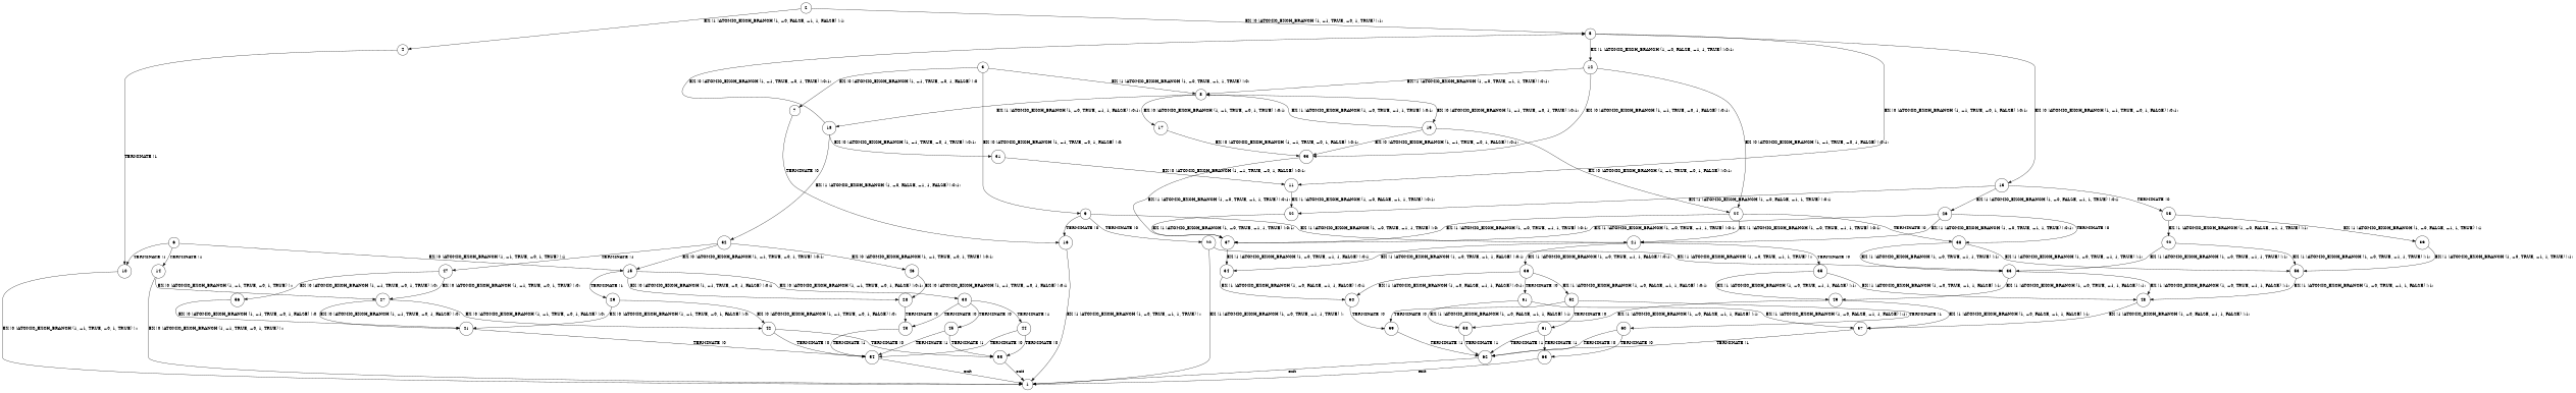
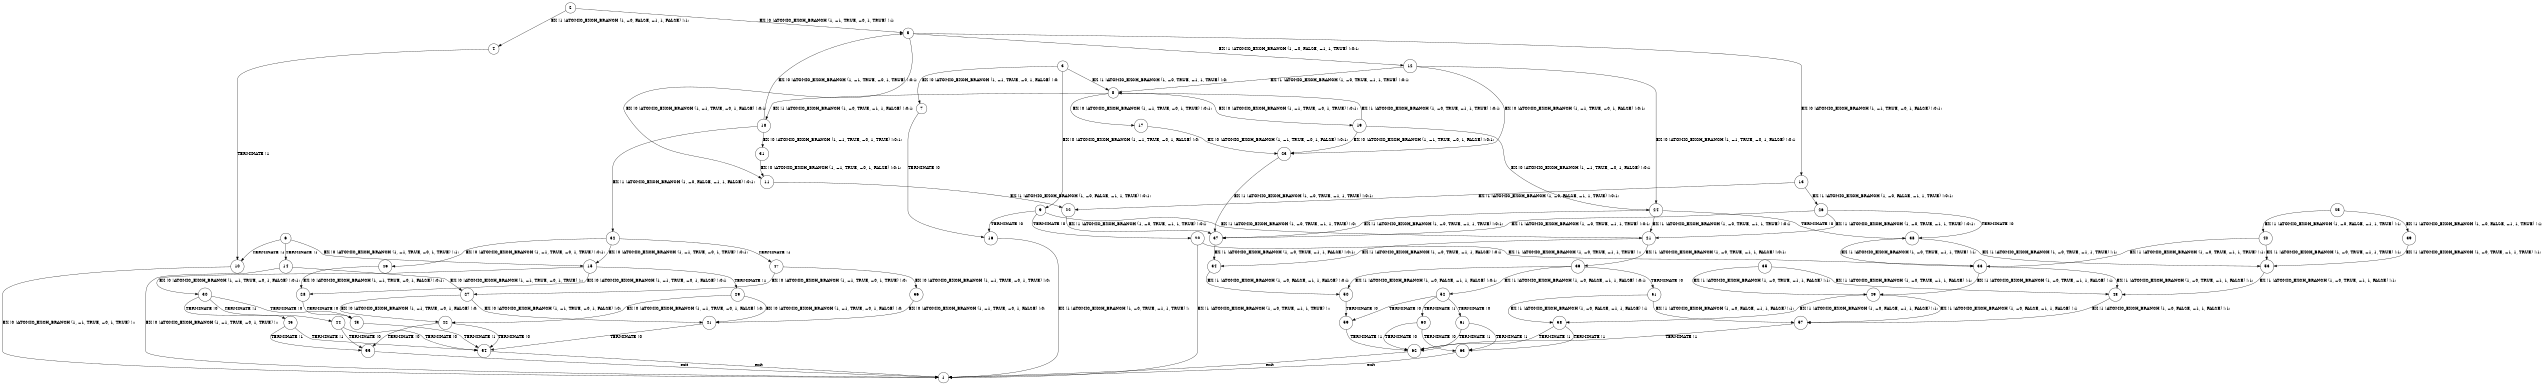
  digraph {
    node [shape=circle]
    2
    4
    5
    3
    7
    8
    9
    10
    11
    12
    13
    6
    14
    15
    16
    17
    18
    19
    20
    21
    1
    22
-   23 [label=93]
+   23
    24
    25
    26
    27
    28
    29
    30
    31
    32
    33
    34
    35
    36
    37
    38
    39
    40
    41
    42
    43
    44
    45
    46
    47
    48
    49
    50
    51
    52
    53
    54
    55
    56
    57
    58
    59
    60
    61
    62
    63
    2 -> 4 [label="EX !1 !ATOMIC_EXCH_BRANCH (1, +0, FALSE, +1, 1, FALSE) !:1:"]
    2 -> 5 [label="EX !0 !ATOMIC_EXCH_BRANCH (1, +1, TRUE, +0, 1, TRUE) !:1:"]
    4 -> 10 [label="TERMINATE !1"]
    5 -> 11 [label="EX !0 !ATOMIC_EXCH_BRANCH (1, +1, TRUE, +0, 1, FALSE) !:0:1:"]
    5 -> 12 [label="EX !1 !ATOMIC_EXCH_BRANCH (1, +0, FALSE, +1, 1, TRUE) !:0:1:"]
    5 -> 13 [label="EX !0 !ATOMIC_EXCH_BRANCH (1, +1, TRUE, +0, 1, FALSE) !:0:1:"]
    3 -> 7 [label="EX !0 !ATOMIC_EXCH_BRANCH (1, +1, TRUE, +0, 1, FALSE) !:0:"]
    3 -> 8 [label="EX !1 !ATOMIC_EXCH_BRANCH (1, +0, TRUE, +1, 1, TRUE) !:0:"]
    3 -> 9 [label="EX !0 !ATOMIC_EXCH_BRANCH (1, +1, TRUE, +0, 1, FALSE) !:0:"]
    7 -> 16 [label="TERMINATE !0"]
    8 -> 17 [label="EX !0 !ATOMIC_EXCH_BRANCH (1, +1, TRUE, +0, 1, TRUE) !:0:1:"]
    8 -> 18 [label="EX !1 !ATOMIC_EXCH_BRANCH (1, +0, TRUE, +1, 1, FALSE) !:0:1:"]
    8 -> 19 [label="EX !0 !ATOMIC_EXCH_BRANCH (1, +1, TRUE, +0, 1, TRUE) !:0:1:"]
    9 -> 16 [label="TERMINATE !0"]
    9 -> 20 [label="TERMINATE !0"]
    9 -> 21 [label="EX !1 !ATOMIC_EXCH_BRANCH (1, +0, TRUE, +1, 1, TRUE) !:0:"]
    10 -> 1 [label="EX !0 !ATOMIC_EXCH_BRANCH (1, +1, TRUE, +0, 1, TRUE) !::"]
    11 -> 22 [label="EX !1 !ATOMIC_EXCH_BRANCH (1, +0, FALSE, +1, 1, TRUE) !:0:1:"]
    12 -> 8 [label="EX !1 !ATOMIC_EXCH_BRANCH (1, +0, TRUE, +1, 1, TRUE) !:0:1:"]
    12 -> 23 [label="EX !0 !ATOMIC_EXCH_BRANCH (1, +1, TRUE, +0, 1, FALSE) !:0:1:"]
    12 -> 24 [label="EX !0 !ATOMIC_EXCH_BRANCH (1, +1, TRUE, +0, 1, FALSE) !:0:1:"]
    13 -> 22 [label="EX !1 !ATOMIC_EXCH_BRANCH (1, +0, FALSE, +1, 1, TRUE) !:0:1:"]
-   13 -> 25 [label="TERMINATE !0"]
    13 -> 26 [label="EX !1 !ATOMIC_EXCH_BRANCH (1, +0, FALSE, +1, 1, TRUE) !:0:1:"]
    6 -> 10 [label="TERMINATE !1"]
    6 -> 14 [label="TERMINATE !1"]
    6 -> 15 [label="EX !0 !ATOMIC_EXCH_BRANCH (1, +1, TRUE, +0, 1, TRUE) !:1:"]
    14 -> 1 [label="EX !0 !ATOMIC_EXCH_BRANCH (1, +1, TRUE, +0, 1, TRUE) !::"]
    14 -> 27 [label="EX !0 !ATOMIC_EXCH_BRANCH (1, +1, TRUE, +0, 1, TRUE) !::"]
    15 -> 28 [label="EX !0 !ATOMIC_EXCH_BRANCH (1, +1, TRUE, +0, 1, FALSE) !:0:1:"]
    15 -> 29 [label="TERMINATE !1"]
    15 -> 30 [label="EX !0 !ATOMIC_EXCH_BRANCH (1, +1, TRUE, +0, 1, FALSE) !:0:1:"]
    16 -> 1 [label="EX !1 !ATOMIC_EXCH_BRANCH (1, +0, TRUE, +1, 1, TRUE) !::"]
    17 -> 23 [label="EX !0 !ATOMIC_EXCH_BRANCH (1, +1, TRUE, +0, 1, FALSE) !:0:1:"]
    18 -> 5 [label="EX !0 !ATOMIC_EXCH_BRANCH (1, +1, TRUE, +0, 1, TRUE) !:0:1:"]
    18 -> 31 [label="EX !0 !ATOMIC_EXCH_BRANCH (1, +1, TRUE, +0, 1, TRUE) !:0:1:"]
    18 -> 32 [label="EX !1 !ATOMIC_EXCH_BRANCH (1, +0, FALSE, +1, 1, FALSE) !:0:1:"]
    19 -> 8 [label="EX !1 !ATOMIC_EXCH_BRANCH (1, +0, TRUE, +1, 1, TRUE) !:0:1:"]
    19 -> 23 [label="EX !0 !ATOMIC_EXCH_BRANCH (1, +1, TRUE, +0, 1, FALSE) !:0:1:"]
    19 -> 24 [label="EX !0 !ATOMIC_EXCH_BRANCH (1, +1, TRUE, +0, 1, FALSE) !:0:1:"]
    20 -> 1 [label="EX !1 !ATOMIC_EXCH_BRANCH (1, +0, TRUE, +1, 1, TRUE) !::"]
    20 -> 33 [label="EX !1 !ATOMIC_EXCH_BRANCH (1, +0, TRUE, +1, 1, TRUE) !::"]
    21 -> 34 [label="EX !1 !ATOMIC_EXCH_BRANCH (1, +0, TRUE, +1, 1, FALSE) !:0:1:"]
-   21 -> 35 [label="TERMINATE !0"]
    21 -> 36 [label="EX !1 !ATOMIC_EXCH_BRANCH (1, +0, TRUE, +1, 1, FALSE) !:0:1:"]
    22 -> 37 [label="EX !1 !ATOMIC_EXCH_BRANCH (1, +0, TRUE, +1, 1, TRUE) !:0:1:"]
    23 -> 37 [label="EX !1 !ATOMIC_EXCH_BRANCH (1, +0, TRUE, +1, 1, TRUE) !:0:1:"]
    24 -> 21 [label="EX !1 !ATOMIC_EXCH_BRANCH (1, +0, TRUE, +1, 1, TRUE) !:0:1:"]
    24 -> 37 [label="EX !1 !ATOMIC_EXCH_BRANCH (1, +0, TRUE, +1, 1, TRUE) !:0:1:"]
    24 -> 38 [label="TERMINATE !0"]
    25 -> 39 [label="EX !1 !ATOMIC_EXCH_BRANCH (1, +0, FALSE, +1, 1, TRUE) !:1:"]
    25 -> 40 [label="EX !1 !ATOMIC_EXCH_BRANCH (1, +0, FALSE, +1, 1, TRUE) !:1:"]
    26 -> 21 [label="EX !1 !ATOMIC_EXCH_BRANCH (1, +0, TRUE, +1, 1, TRUE) !:0:1:"]
    26 -> 37 [label="EX !1 !ATOMIC_EXCH_BRANCH (1, +0, TRUE, +1, 1, TRUE) !:0:1:"]
    26 -> 38 [label="TERMINATE !0"]
    27 -> 41 [label="EX !0 !ATOMIC_EXCH_BRANCH (1, +1, TRUE, +0, 1, FALSE) !:0:"]
    27 -> 42 [label="EX !0 !ATOMIC_EXCH_BRANCH (1, +1, TRUE, +0, 1, FALSE) !:0:"]
    28 -> 43 [label="TERMINATE !0"]
    29 -> 41 [label="EX !0 !ATOMIC_EXCH_BRANCH (1, +1, TRUE, +0, 1, FALSE) !:0:"]
    29 -> 42 [label="EX !0 !ATOMIC_EXCH_BRANCH (1, +1, TRUE, +0, 1, FALSE) !:0:"]
    30 -> 43 [label="TERMINATE !0"]
    30 -> 44 [label="TERMINATE !1"]
    30 -> 45 [label="TERMINATE !0"]
    31 -> 11 [label="EX !0 !ATOMIC_EXCH_BRANCH (1, +1, TRUE, +0, 1, FALSE) !:0:1:"]
    32 -> 15 [label="EX !0 !ATOMIC_EXCH_BRANCH (1, +1, TRUE, +0, 1, TRUE) !:0:1:"]
    32 -> 46 [label="EX !0 !ATOMIC_EXCH_BRANCH (1, +1, TRUE, +0, 1, TRUE) !:0:1:"]
    32 -> 47 [label="TERMINATE !1"]
    33 -> 48 [label="EX !1 !ATOMIC_EXCH_BRANCH (1, +0, TRUE, +1, 1, FALSE) !:1:"]
    33 -> 49 [label="EX !1 !ATOMIC_EXCH_BRANCH (1, +0, TRUE, +1, 1, FALSE) !:1:"]
    34 -> 50 [label="EX !1 !ATOMIC_EXCH_BRANCH (1, +0, FALSE, +1, 1, FALSE) !:0:1:"]
    35 -> 48 [label="EX !1 !ATOMIC_EXCH_BRANCH (1, +0, TRUE, +1, 1, FALSE) !:1:"]
    35 -> 49 [label="EX !1 !ATOMIC_EXCH_BRANCH (1, +0, TRUE, +1, 1, FALSE) !:1:"]
    36 -> 50 [label="EX !1 !ATOMIC_EXCH_BRANCH (1, +0, FALSE, +1, 1, FALSE) !:0:1:"]
    36 -> 51 [label="TERMINATE !0"]
    36 -> 52 [label="EX !1 !ATOMIC_EXCH_BRANCH (1, +0, FALSE, +1, 1, FALSE) !:0:1:"]
    37 -> 34 [label="EX !1 !ATOMIC_EXCH_BRANCH (1, +0, TRUE, +1, 1, FALSE) !:0:1:"]
    38 -> 33 [label="EX !1 !ATOMIC_EXCH_BRANCH (1, +0, TRUE, +1, 1, TRUE) !:1:"]
    38 -> 53 [label="EX !1 !ATOMIC_EXCH_BRANCH (1, +0, TRUE, +1, 1, TRUE) !:1:"]
    39 -> 53 [label="EX !1 !ATOMIC_EXCH_BRANCH (1, +0, TRUE, +1, 1, TRUE) !:1:"]
    40 -> 33 [label="EX !1 !ATOMIC_EXCH_BRANCH (1, +0, TRUE, +1, 1, TRUE) !:1:"]
    40 -> 53 [label="EX !1 !ATOMIC_EXCH_BRANCH (1, +0, TRUE, +1, 1, TRUE) !:1:"]
    41 -> 54 [label="TERMINATE !0"]
    42 -> 54 [label="TERMINATE !0"]
    42 -> 55 [label="TERMINATE !0"]
    43 -> 54 [label="TERMINATE !1"]
    44 -> 54 [label="TERMINATE !0"]
    44 -> 55 [label="TERMINATE !0"]
    45 -> 54 [label="TERMINATE !1"]
    45 -> 55 [label="TERMINATE !1"]
    46 -> 28 [label="EX !0 !ATOMIC_EXCH_BRANCH (1, +1, TRUE, +0, 1, FALSE) !:0:1:"]
    47 -> 27 [label="EX !0 !ATOMIC_EXCH_BRANCH (1, +1, TRUE, +0, 1, TRUE) !:0:"]
    47 -> 56 [label="EX !0 !ATOMIC_EXCH_BRANCH (1, +1, TRUE, +0, 1, TRUE) !:0:"]
    48 -> 57 [label="EX !1 !ATOMIC_EXCH_BRANCH (1, +0, FALSE, +1, 1, FALSE) !:1:"]
    49 -> 57 [label="EX !1 !ATOMIC_EXCH_BRANCH (1, +0, FALSE, +1, 1, FALSE) !:1:"]
    49 -> 58 [label="EX !1 !ATOMIC_EXCH_BRANCH (1, +0, FALSE, +1, 1, FALSE) !:1:"]
    50 -> 59 [label="TERMINATE !0"]
    51 -> 57 [label="EX !1 !ATOMIC_EXCH_BRANCH (1, +0, FALSE, +1, 1, FALSE) !:1:"]
    51 -> 58 [label="EX !1 !ATOMIC_EXCH_BRANCH (1, +0, FALSE, +1, 1, FALSE) !:1:"]
    52 -> 59 [label="TERMINATE !0"]
    52 -> 60 [label="TERMINATE !1"]
    52 -> 61 [label="TERMINATE !0"]
    53 -> 48 [label="EX !1 !ATOMIC_EXCH_BRANCH (1, +0, TRUE, +1, 1, FALSE) !:1:"]
    54 -> 1 [label=exit]
    55 -> 1 [label=exit]
    56 -> 41 [label="EX !0 !ATOMIC_EXCH_BRANCH (1, +1, TRUE, +0, 1, FALSE) !:0:"]
    57 -> 62 [label="TERMINATE !1"]
    58 -> 62 [label="TERMINATE !1"]
+   58 -> 63 [label="TERMINATE !1"]
    59 -> 62 [label="TERMINATE !1"]
    60 -> 62 [label="TERMINATE !0"]
    60 -> 63 [label="TERMINATE !0"]
    61 -> 62 [label="TERMINATE !1"]
    61 -> 63 [label="TERMINATE !1"]
    62 -> 1 [label=exit]
    63 -> 1 [label=exit]
  }
